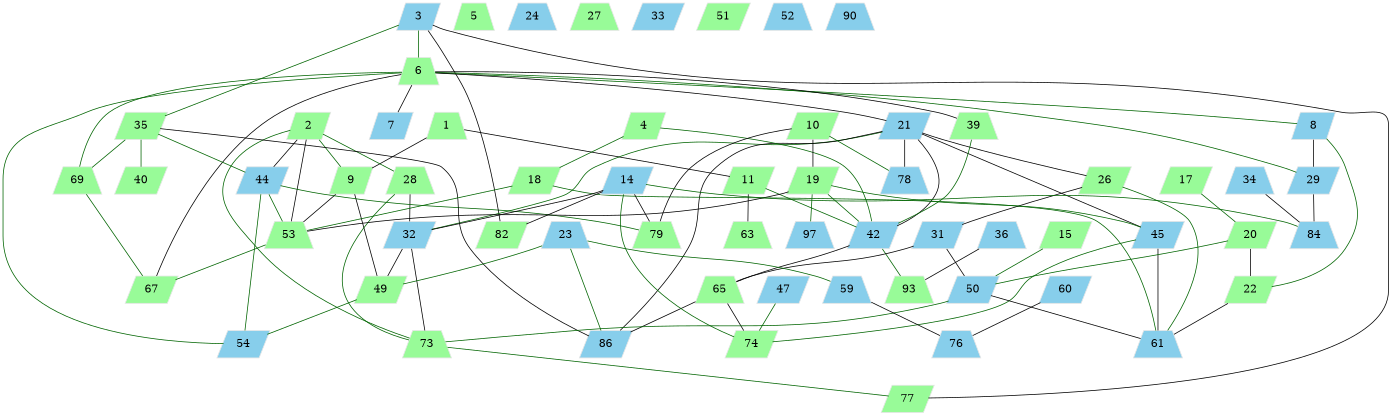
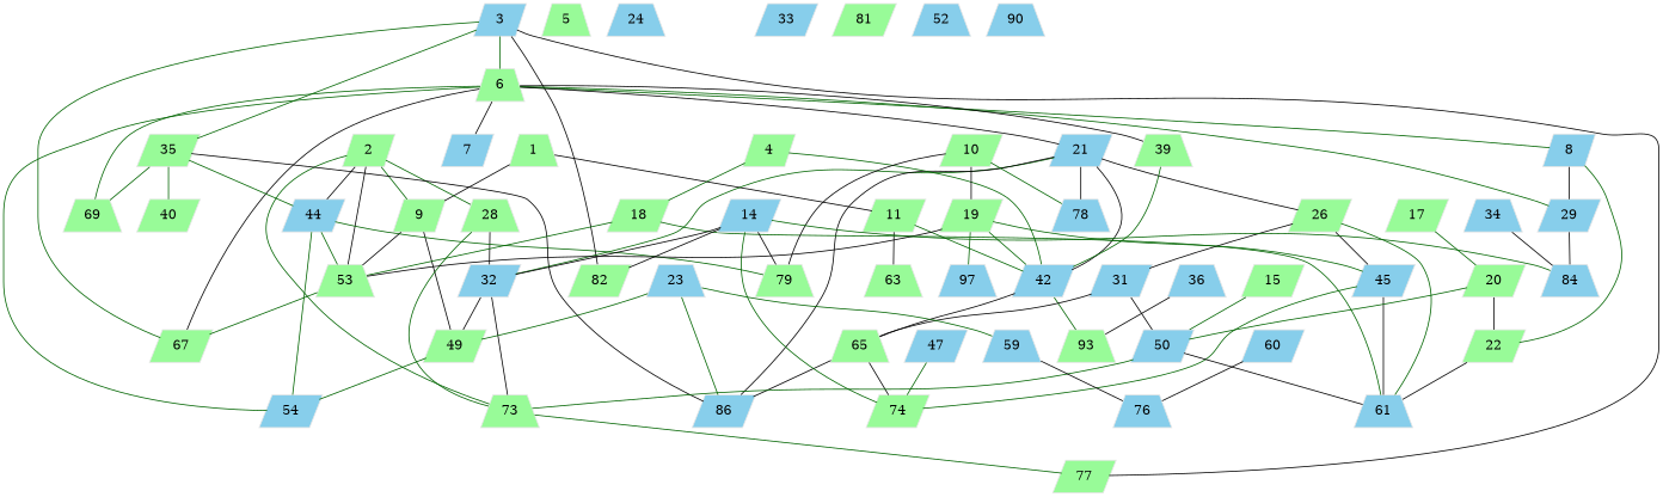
  graph {
    node [color=gray90 fillcolor=palegreen shape=parallelogram style=filled]
    edge [color=darkgreen]
    9 [super="+13"]
    53 [shape=trapezium super="+92"]
    49 [super="+55"]
    1 [shape=trapezium]
    11 [super="+16"]
    42 [fillcolor=skyblue super="+48"]
    63 [shape=trapezium]
    2 [super="+43"]
    28 [shape=trapezium]
    44 [fillcolor=skyblue super="+58"]
    73 [shape=trapezium super="+88"]
    32 [fillcolor=skyblue super="+87"]
    54 [fillcolor=skyblue]
    79 [shape=trapezium]
    67
    77 [super="+95"]
    3 [fillcolor=skyblue super="+25"]
    6 [shape=trapezium super="+30"]
    35 [super="+68"]
    82
    7 [fillcolor=skyblue]
    8 [fillcolor=skyblue super="+14"]
    21 [fillcolor=skyblue super="+64"]
    29 [fillcolor=skyblue super="+46"]
    39 [shape=trapezium]
    69 [shape=trapezium]
    86 [fillcolor=skyblue]
    40
    4 [super="+37"]
    18 [super="+41"]
    61 [fillcolor=skyblue shape=trapezium super="+91"]
    65 [shape=trapezium super="+66"]
    93 [shape=trapezium]
    5 [shape=trapezium super="+62"]
    22 [super="+57"]
    78 [fillcolor=skyblue shape=trapezium]
    45 [fillcolor=skyblue super="+89"]
    26
    84 [fillcolor=skyblue shape=trapezium super="+85"]
    10 [super="+75"]
    19 [super="+80"]
    97 [fillcolor=skyblue shape=trapezium]
    n43 [fillcolor=skyblue label=14 super="+72"]
    74 [super="+94"]
    50 [fillcolor=skyblue super="+56"]
    15
    17 [super="+38"]
    20 [super="+70"]
    31 [fillcolor=skyblue super="+96"]
    23 [fillcolor=skyblue shape=trapezium super="+83"]
    59 [fillcolor=skyblue shape=trapezium]
    76 [fillcolor=skyblue shape=trapezium]
    24 [fillcolor=skyblue shape=trapezium]
-   27 [shape=trapezium]
    33 [fillcolor=skyblue]
    34 [fillcolor=skyblue shape=trapezium]
    36 [fillcolor=skyblue shape=trapezium super="+81"]
    47 [fillcolor=skyblue]
-   51
+   51 [label=81]
    52 [fillcolor=skyblue shape=trapezium]
    60 [fillcolor=skyblue super="+71"]
    90 [fillcolor=skyblue shape=trapezium]
    9 -- 53 [color=black]
    9 -- 49 [color=black]
    53 -- 67
    49 -- 54
    1 -- 9 [color=black]
    1 -- 11 [color=black]
    11 -- 42 [weight=2]
    11 -- 63 [color=black]
    42 -- 65 [color=black]
    42 -- 93
    2 -- 9
    2 -- 53 [color=black]
    2 -- 28
    2 -- 44 [color=black]
    2 -- 73
    28 -- 73
    28 -- 32 [color=black]
    44 -- 53
    44 -- 54
    44 -- 79
    73 -- 77
    32 -- 49 [color=black]
    32 -- 73 [color=black]
-   69 -- 67
+   3 -- 67
    3 -- 77 [color=black]
    3 -- 6
    3 -- 35
    3 -- 82 [color=black]
    6 -- 54
    6 -- 67 [color=black]
    6 -- 7 [color=black]
    6 -- 8
    6 -- 21 [color=black]
    6 -- 29
    6 -- 39 [color=black]
    6 -- 69
    35 -- 44
    35 -- 69
    35 -- 86 [color=black]
    35 -- 40
    8 -- 29 [color=black]
    8 -- 22
    21 -- 42 [color=black]
    21 -- 32
    21 -- 86 [color=black]
    21 -- 78 [color=black]
-   21 -- 45 [color=black]
+   26 -- 45 [color=black]
    21 -- 26 [color=black]
    29 -- 84 [color=black]
    39 -- 42
    4 -- 42
    4 -- 18
    18 -- 53
    18 -- 61
    65 -- 86 [color=black]
    65 -- 74 [color=black]
    22 -- 61 [color=black]
    45 -- 61 [color=black]
    45 -- 74
    26 -- 61
    26 -- 31 [color=black]
    10 -- 79 [color=black]
    10 -- 78
    10 -- 19 [color=black]
    19 -- 53 [color=black]
    19 -- 42
    19 -- 45
    19 -- 97
    n43 -- 32 [color=black]
    n43 -- 79 [color=black]
    n43 -- 82 [color=black]
    n43 -- 84
    n43 -- 74
    50 -- 73
    50 -- 61 [color=black]
    15 -- 50
    17 -- 20
    20 -- 22 [color=black]
    20 -- 50
    31 -- 65 [color=black]
    31 -- 50 [color=black]
    23 -- 49 [weight=2]
    23 -- 86
    23 -- 59
    59 -- 76 [color=black]
    34 -- 84 [color=black]
    36 -- 93 [color=black]
    47 -- 74
    60 -- 76 [color=black]
  }
